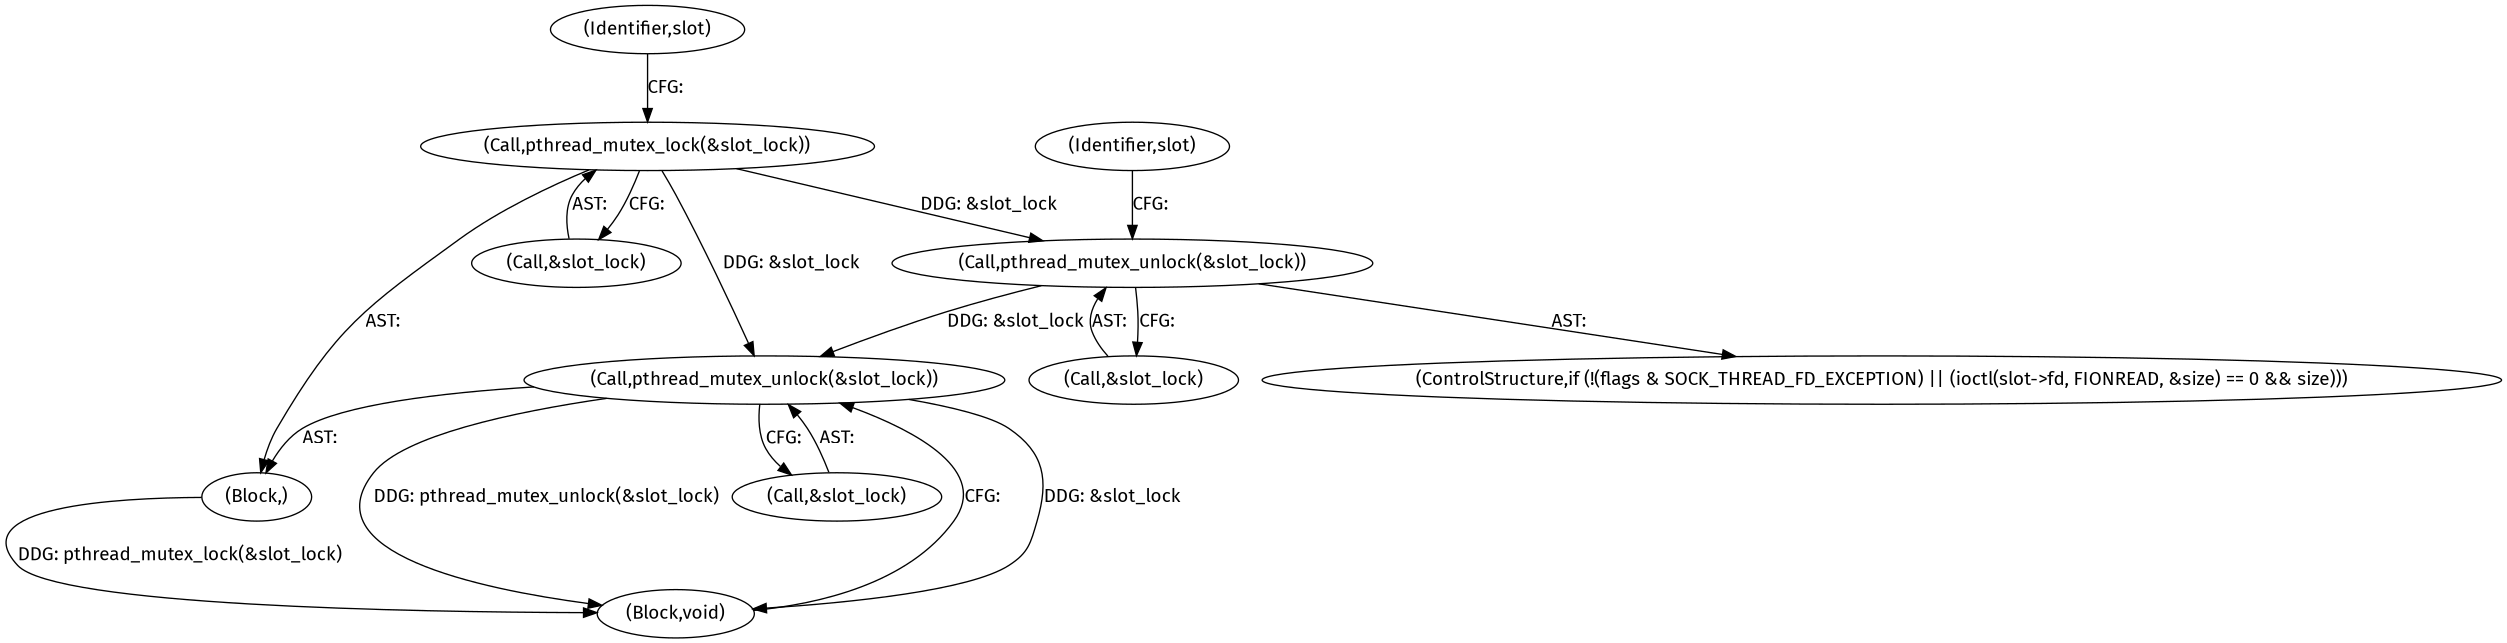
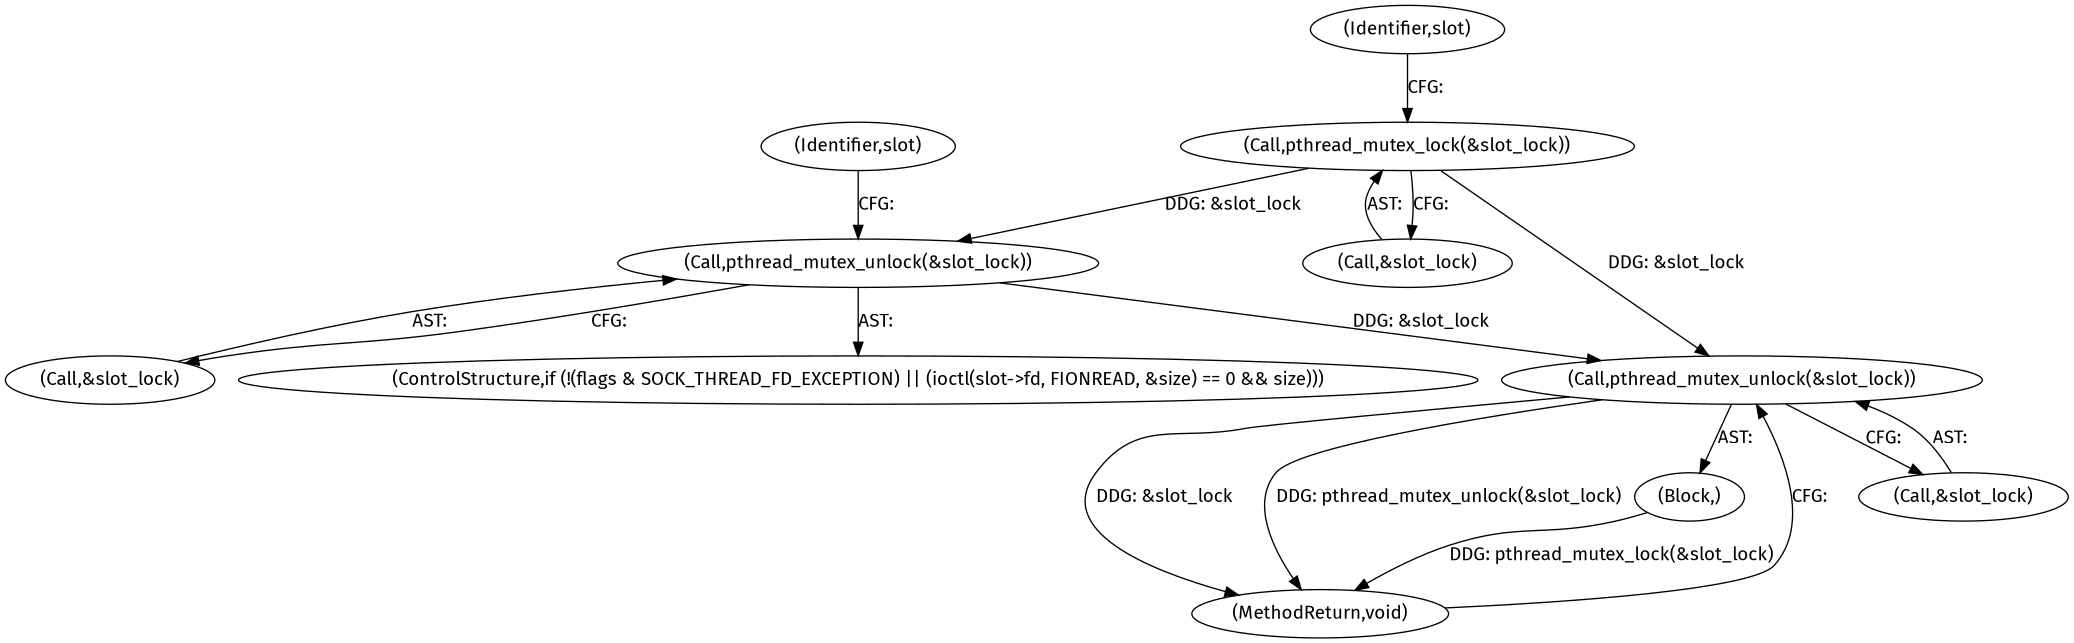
  digraph {
    fontname="Fira Sans"
    node [fontname="Fira Sans"]
    edge [fontname="Fira Sans"]
    n1 [label="(Call,pthread_mutex_unlock(&slot_lock))"]
    n2 [label="(Call,pthread_mutex_unlock(&slot_lock))"]
    n3 [label="(Call,&slot_lock)"]
    n4 [label="(ControlStructure,if (!(flags & SOCK_THREAD_FD_EXCEPTION) || (ioctl(slot->fd, FIONREAD, &size) == 0 && size)))"]
    n5 [label="(Block,)"]
-   n6 [label="(Block,void)"]
+   n6 [label="(MethodReturn,void)"]
    n7 [label="(Call,&slot_lock)"]
    n8 [label="(Call,pthread_mutex_lock(&slot_lock))"]
    n9 [label="(Call,&slot_lock)"]
    n10 [label="(Identifier,slot)"]
    n11 [label="(Identifier,slot)"]
    n1 -> n2 [label="DDG: &slot_lock"]
    n1 -> n3 [label="CFG: "]
    n1 -> n4 [label="AST: "]
    n2 -> n5 [label="AST: "]
    n2 -> n6 [label="DDG: &slot_lock"]
    n2 -> n6 [label="DDG: pthread_mutex_unlock(&slot_lock)"]
    n2 -> n7 [label="CFG: "]
    n3 -> n1 [label="AST: "]
    n5 -> n6 [label="DDG: pthread_mutex_lock(&slot_lock)"]
    n6 -> n2 [label="CFG: "]
    n7 -> n2 [label="AST: "]
    n8 -> n1 [label="DDG: &slot_lock"]
    n8 -> n2 [label="DDG: &slot_lock"]
-   n8 -> n5 [label="AST: "]
    n8 -> n9 [label="CFG: "]
    n9 -> n8 [label="AST: "]
    n10 -> n1 [label="CFG: "]
    n11 -> n8 [label="CFG: "]
  }
